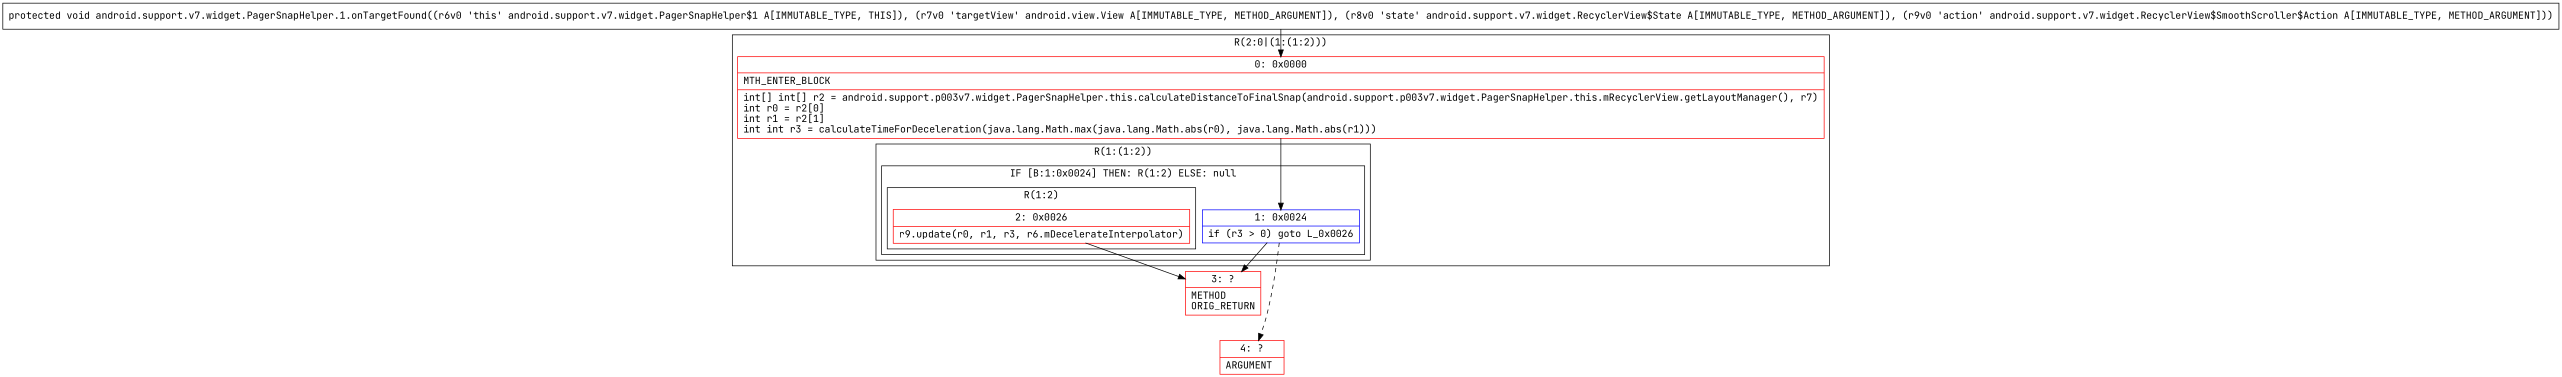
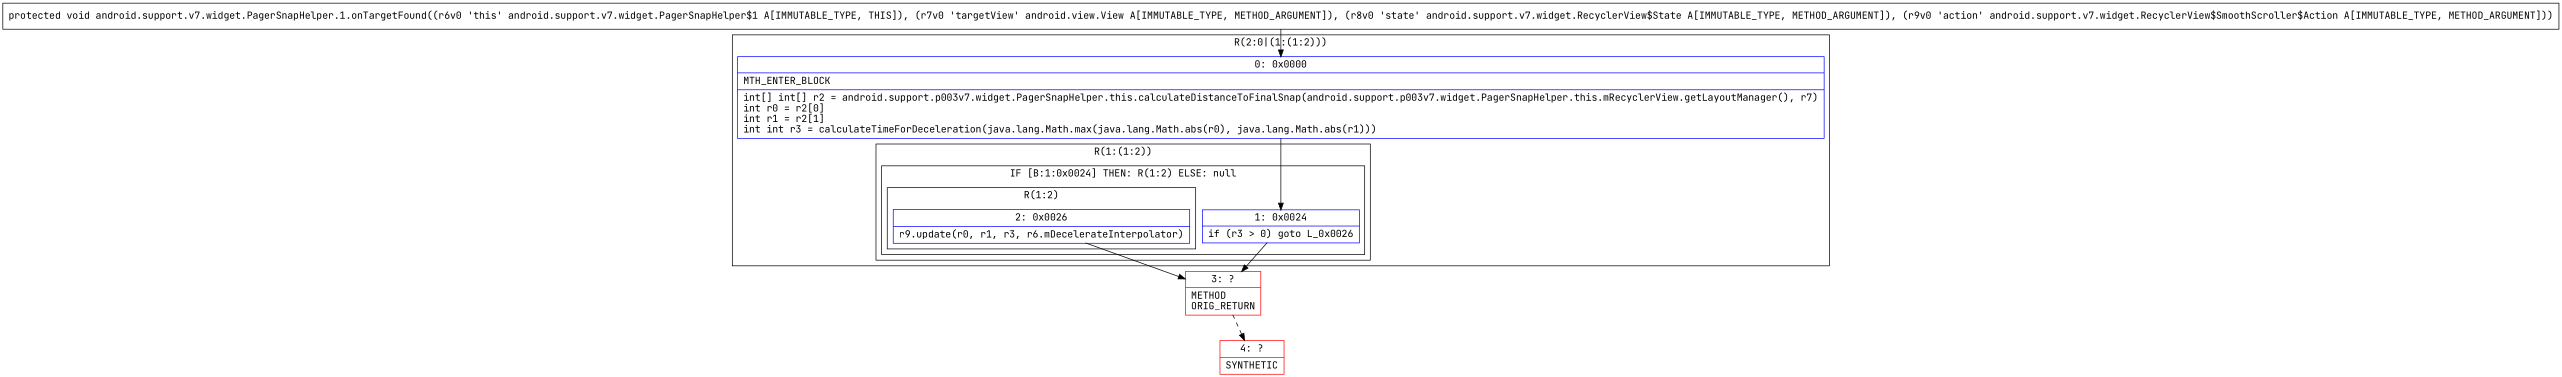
  digraph {
    fontname="JetBrains Mono"
    node [color=blue fontname="JetBrains Mono" shape=record]
    edge [fontname="JetBrains Mono"]
-   n1 [color=red label="{2\:\ 0x0026|r9.update(r0, r1, r3, r6.mDecelerateInterpolator)\l}"]
+   n1 [label="{2\:\ 0x0026|r9.update(r0, r1, r3, r6.mDecelerateInterpolator)\l}"]
    n2 [label="{1\:\ 0x0024|if (r3 \> 0) goto L_0x0026\l}"]
-   n3 [color=red label="{0\:\ 0x0000|MTH_ENTER_BLOCK\l|int[] int[] r2 = android.support.p003v7.widget.PagerSnapHelper.this.calculateDistanceToFinalSnap(android.support.p003v7.widget.PagerSnapHelper.this.mRecyclerView.getLayoutManager(), r7)\lint r0 = r2[0]\lint r1 = r2[1]\lint int r3 = calculateTimeForDeceleration(java.lang.Math.max(java.lang.Math.abs(r0), java.lang.Math.abs(r1)))\l}"]
+   n3 [label="{0\:\ 0x0000|MTH_ENTER_BLOCK\l|int[] int[] r2 = android.support.p003v7.widget.PagerSnapHelper.this.calculateDistanceToFinalSnap(android.support.p003v7.widget.PagerSnapHelper.this.mRecyclerView.getLayoutManager(), r7)\lint r0 = r2[0]\lint r1 = r2[1]\lint int r3 = calculateTimeForDeceleration(java.lang.Math.max(java.lang.Math.abs(r0), java.lang.Math.abs(r1)))\l}"]
    n4 [color=red label="{3\:\ ?|METHOD\lORIG_RETURN\l}"]
-   n5 [color=red label="{4\:\ ?|ARGUMENT\l}"]
+   n5 [color=red label="{4\:\ ?|SYNTHETIC\l}"]
    n6 [label="{protected void android.support.v7.widget.PagerSnapHelper.1.onTargetFound((r6v0 'this' android.support.v7.widget.PagerSnapHelper$1 A[IMMUTABLE_TYPE, THIS]), (r7v0 'targetView' android.view.View A[IMMUTABLE_TYPE, METHOD_ARGUMENT]), (r8v0 'state' android.support.v7.widget.RecyclerView$State A[IMMUTABLE_TYPE, METHOD_ARGUMENT]), (r9v0 'action' android.support.v7.widget.RecyclerView$SmoothScroller$Action A[IMMUTABLE_TYPE, METHOD_ARGUMENT])) }" color=""]
    subgraph cluster_1 {
      label="R(2:0|(1:(1:2)))"
      n3
      subgraph cluster_2 {
        label="R(1:(1:2))"
        subgraph cluster_3 {
          label="IF [B:1:0x0024] THEN: R(1:2) ELSE: null"
          n2
          subgraph cluster_4 {
            label="R(1:2)"
            n1
          }
        }
      }
    }
    n1 -> n4
    n2 -> n4
-   n2 -> n5 [style=dashed]
+   n4 -> n5 [style=dashed]
    n3 -> n2
    n6 -> n3
  }
